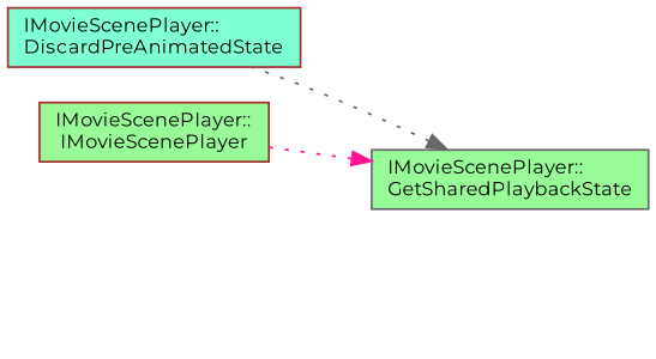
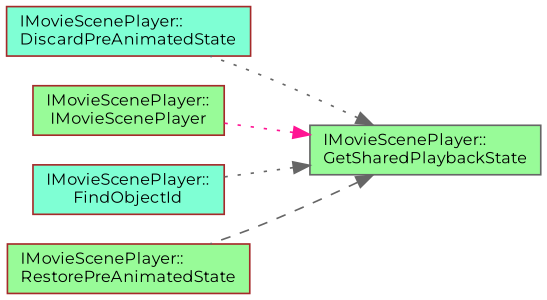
  digraph {
    fontname=Montserrat
    rankdir=RL
    node [color=brown fillcolor=palegreen fontname=Montserrat fontsize=10 shape=box style=filled]
    edge [color=gray40 dir=back fontname=Montserrat fontsize=10 labelfontname=Helvetica labelfontsize=10 style=dotted]
    n1 [color=gray40 fontcolor=black height=0.2 label="IMovieScenePlayer::\lGetSharedPlaybackState" width=0.4]
    n2 [fillcolor=aquamarine height=0.2 label="IMovieScenePlayer::\lDiscardPreAnimatedState" width=0.4]
    n3 [height=0.2 label="IMovieScenePlayer::\lIMovieScenePlayer" width=0.4]
+   n4 [fillcolor=aquamarine height=0.2 label="IMovieScenePlayer::\lFindObjectId" width=0.4]
+   n5 [height=0.2 label="IMovieScenePlayer::\lRestorePreAnimatedState" width=0.4]
    n1 -> n2
    n1 -> n3 [color=deeppink]
+   n1 -> n4
+   n1 -> n5 [style=dashed]
  }
